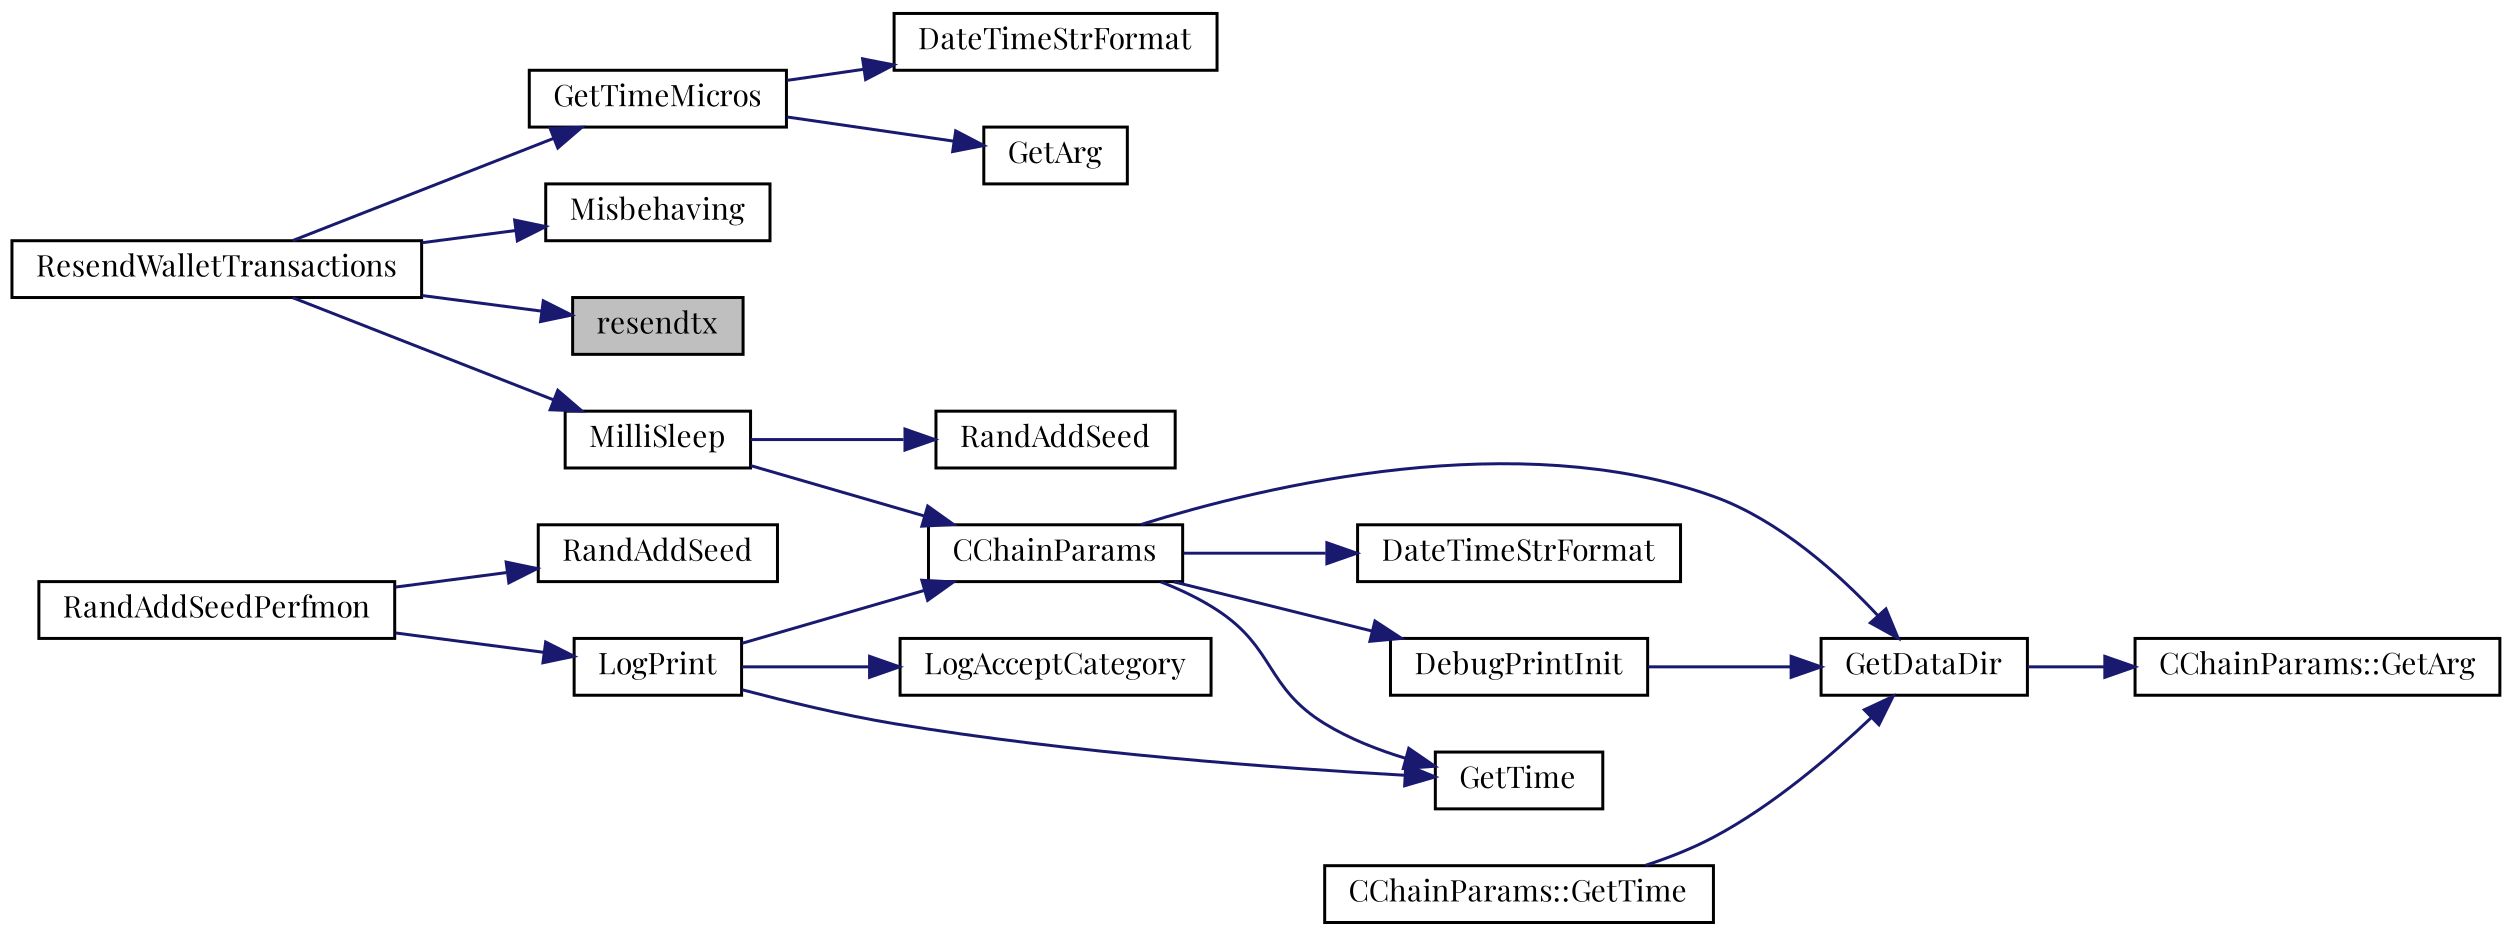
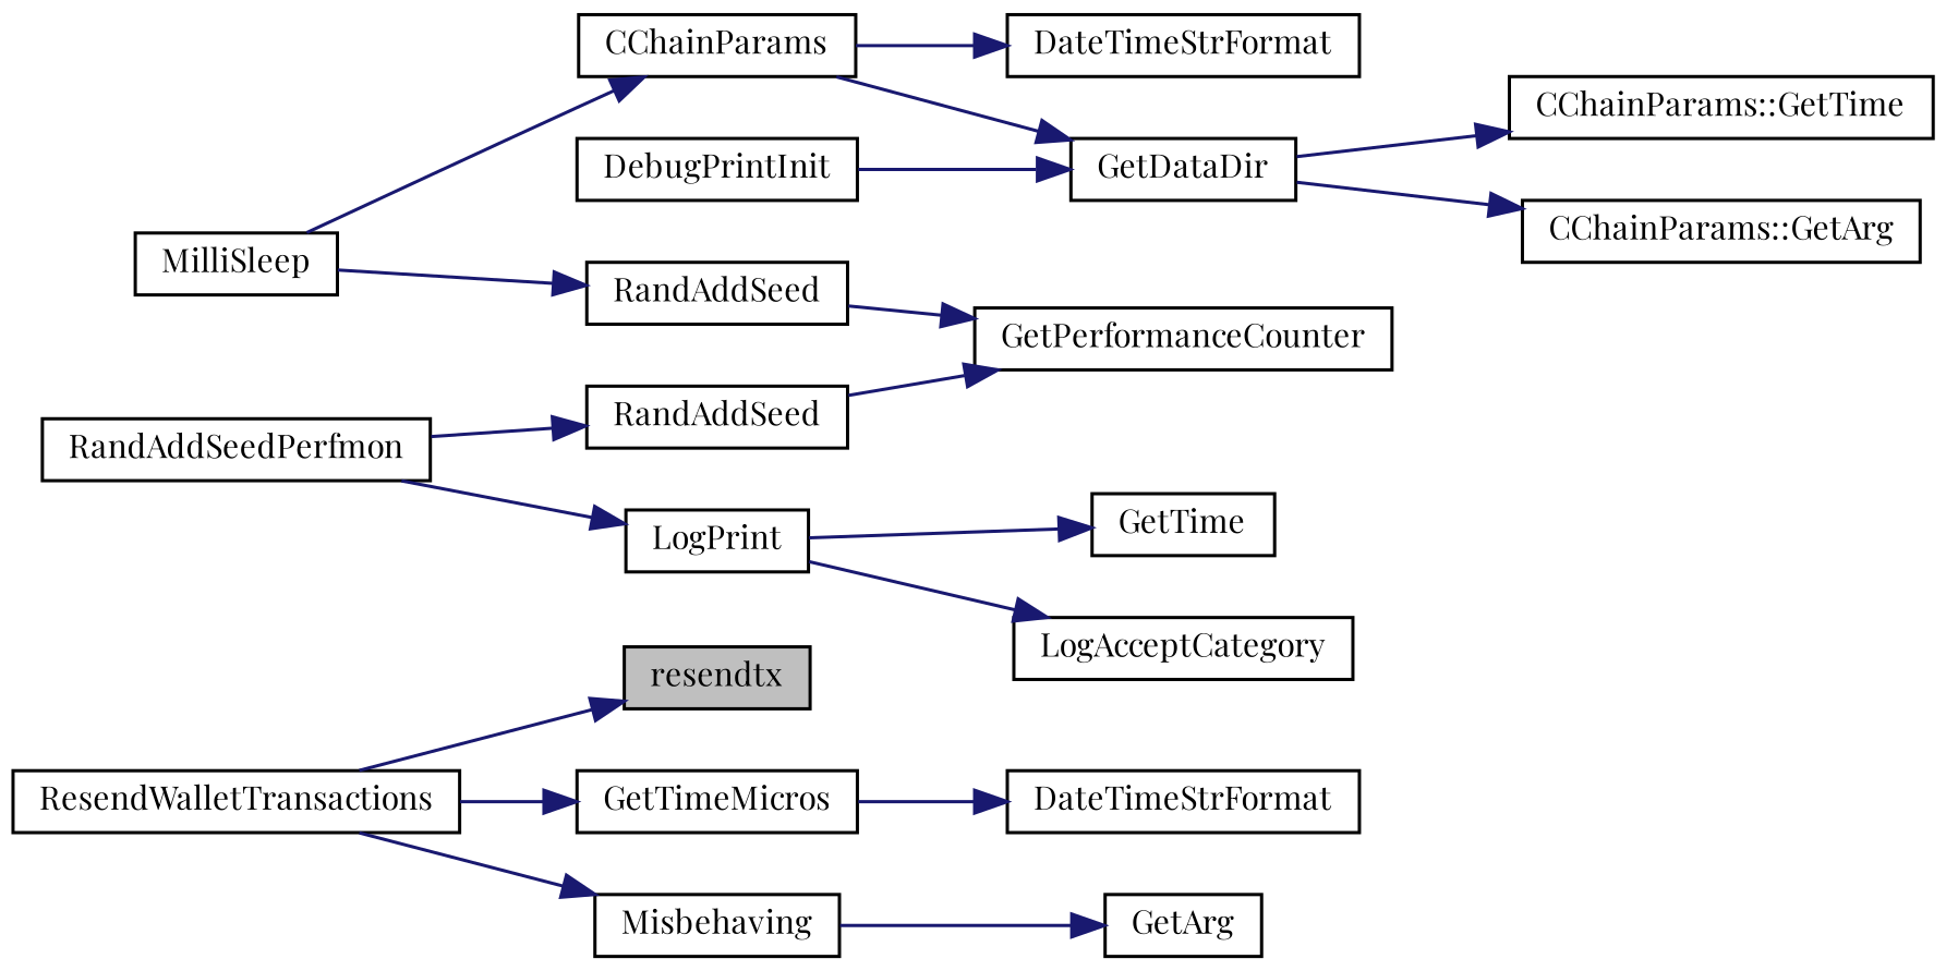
  digraph {
    fontname="Playfair Display"
    rankdir=LR
    node [color=black fillcolor=white fontname="Playfair Display" fontsize=10 shape=record style=filled]
    edge [color=midnightblue fontname="Playfair Display" fontsize=10 labelfontname=Helvetica labelfontsize=10 style=solid]
    n1 [fillcolor=grey75 fontcolor=black height=0.2 label=resendtx width=0.4]
    n2 [height=0.2 label=ResendWalletTransactions width=0.4]
    n3 [height=0.2 label=MilliSleep width=0.4]
    n4 [height=0.2 label=GetTimeMicros width=0.4]
    n5 [height=0.2 label=Misbehaving width=0.4]
    n6 [height=0.2 label=RandAddSeed width=0.4]
    n7 [height=0.2 label=CChainParams width=0.4]
    n8 [height=0.2 label=DateTimeStrFormat width=0.4]
    n9 [height=0.2 label=GetArg width=0.4]
+   n10 [height=0.2 label=GetPerformanceCounter width=0.4]
    n11 [height=0.2 label=RandAddSeedPerfmon width=0.4]
    n12 [height=0.2 label=RandAddSeed width=0.4]
    n13 [height=0.2 label=LogPrint width=0.4]
    n14 [height=0.2 label=LogAcceptCategory width=0.4]
    n15 [height=0.2 label=GetTime width=0.4]
    n16 [height=0.2 label=DebugPrintInit width=0.4]
    n17 [height=0.2 label=GetDataDir width=0.4]
    n18 [height=0.2 label=DateTimeStrFormat width=0.4]
    n19 [height=0.2 label="CChainParams::GetTime" width=0.4]
    n20 [height=0.2 label="CChainParams::GetArg" width=0.4]
    n2 -> n1
-   n2 -> n3
    n2 -> n4
    n2 -> n5
    n3 -> n6
    n3 -> n7
    n4 -> n8
-   n4 -> n9
-   n7 -> n15
-   n7 -> n16
+   n5 -> n9
+   n6 -> n10
    n7 -> n17
    n7 -> n18
    n11 -> n12
    n11 -> n13
-   n13 -> n7
+   n12 -> n10
    n13 -> n14
    n13 -> n15
    n16 -> n17
-   n19 -> n17
+   n17 -> n19
    n17 -> n20
  }
